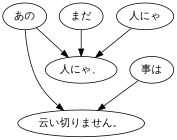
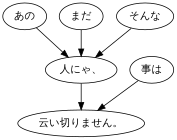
  digraph {
    n1 [label="云い切りません。"]
    n2 [label="あの"]
    n3 [label="人にゃ、"]
    n4 [label="まだ"]
-   n5 [label="人にゃ"]
+   n5 [label="そんな"]
    n6 [label="事は"]
    n2 -> n3
-   n2 -> n1
+   n3 -> n1
    n4 -> n3
    n5 -> n3
    n6 -> n1
  }
